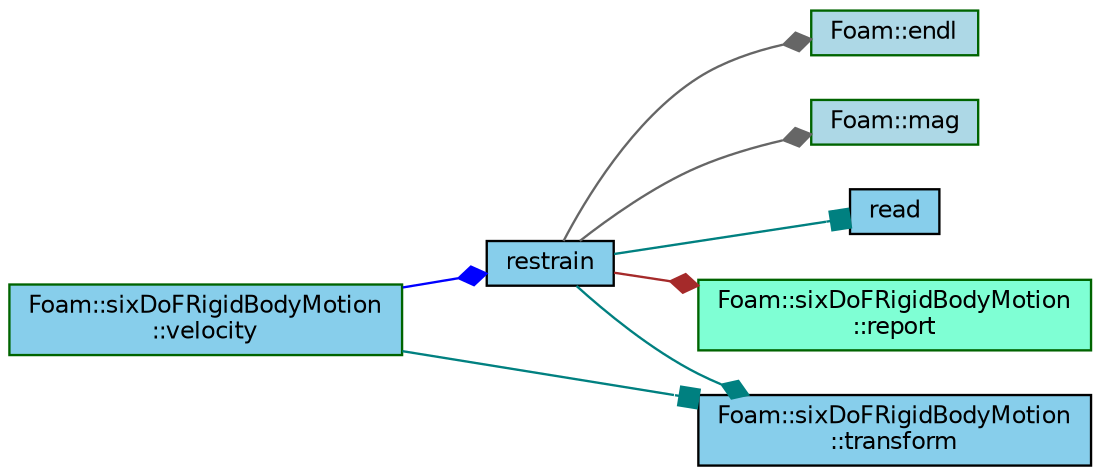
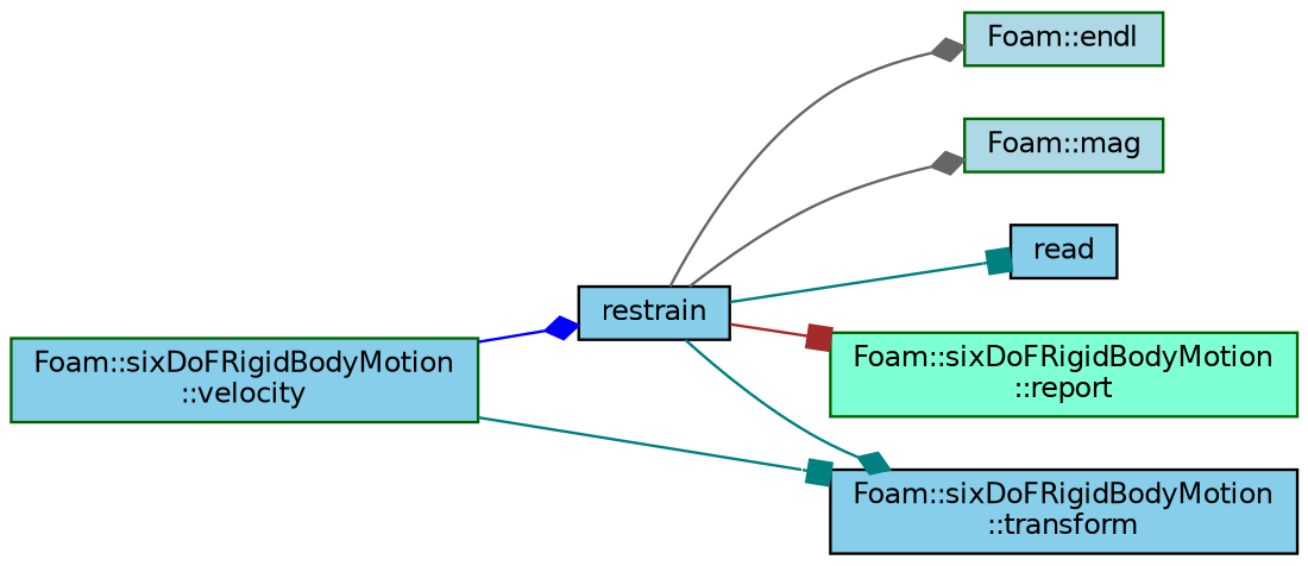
  digraph {
    fontname="DejaVu Sans"
    rankdir=LR
    node [color=darkgreen fillcolor=skyblue fontname="DejaVu Sans" fontsize=10 shape=record style=filled]
    edge [arrowhead=diamond color=teal fontname="DejaVu Sans" fontsize=10 labelfontname=Helvetica labelfontsize=10 style=solid]
    n1 [color=black fontcolor=black height=0.2 label=restrain width=0.4]
    n2 [fillcolor=lightblue height=0.2 label="Foam::endl" width=0.4]
    n3 [fillcolor=lightblue height=0.2 label="Foam::mag" width=0.4]
    n4 [color=black height=0.2 label=read width=0.4]
    n5 [fillcolor=aquamarine height=0.2 label="Foam::sixDoFRigidBodyMotion\l::report" width=0.4]
    n6 [color=black height=0.2 label="Foam::sixDoFRigidBodyMotion\l::transform" width=0.4]
    n7 [height=0.2 label="Foam::sixDoFRigidBodyMotion\l::velocity" width=0.4]
    n1 -> n2 [color=gray40]
    n1 -> n3 [color=gray40]
    n1 -> n4 [arrowhead=box]
-   n1 -> n5 [color=brown]
+   n1 -> n5 [arrowhead=box color=brown]
    n1 -> n6
    n7 -> n1 [color=blue]
    n7 -> n6 [arrowhead=box]
  }
